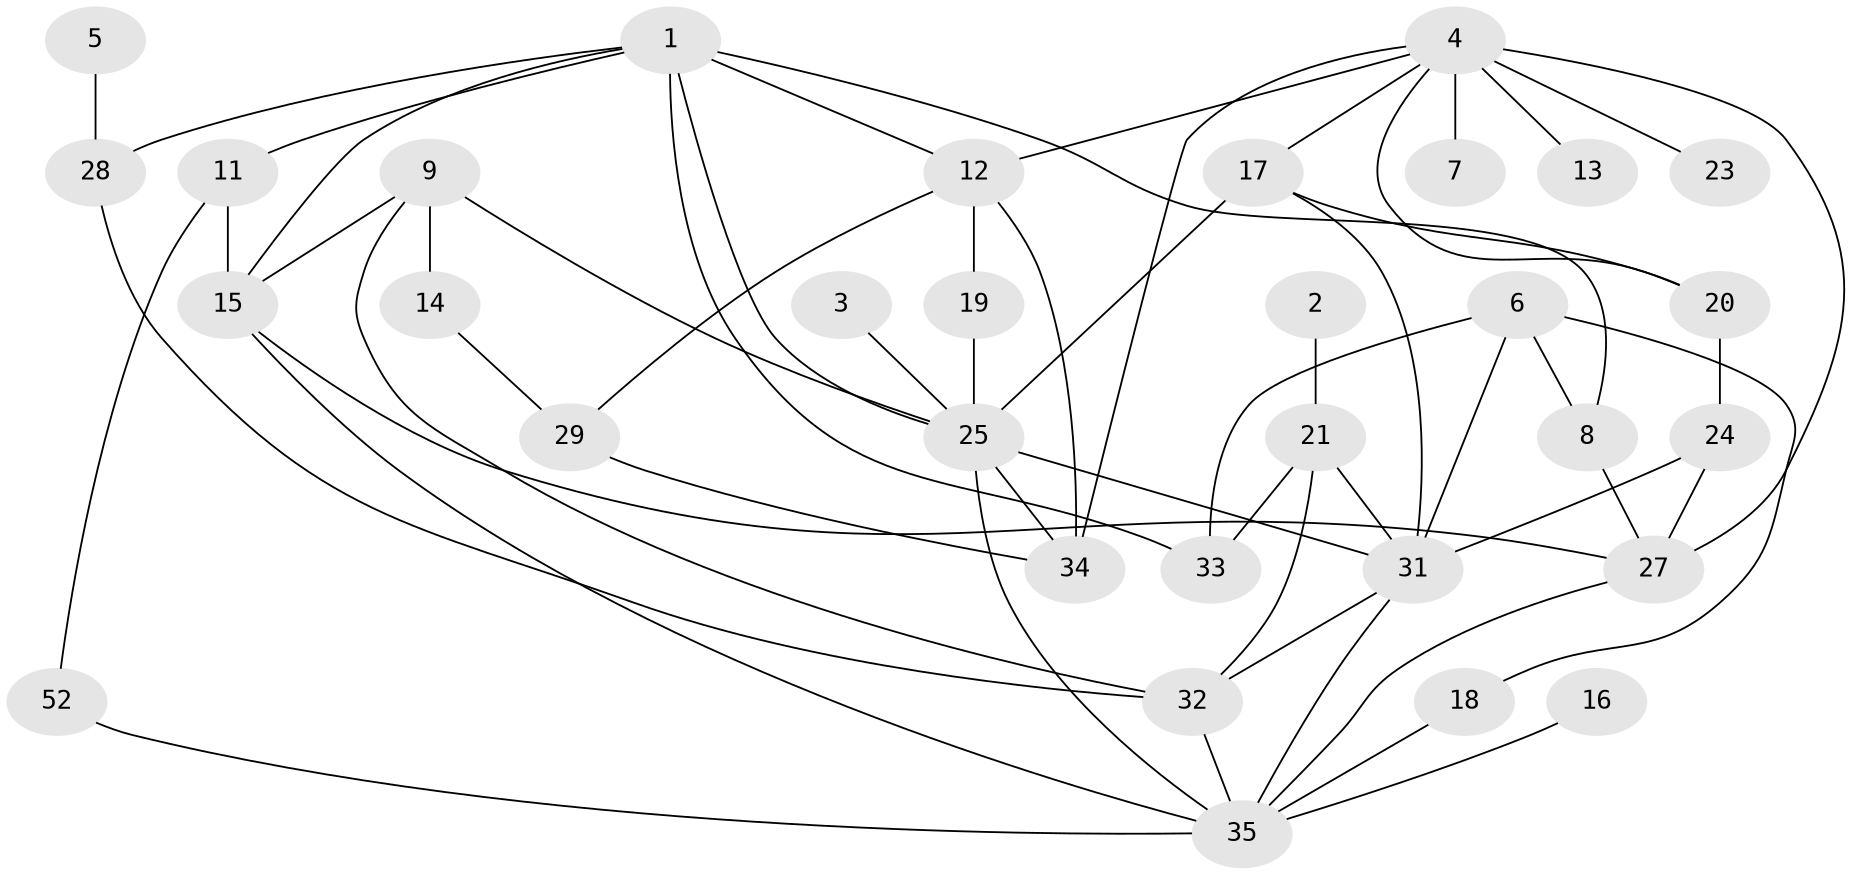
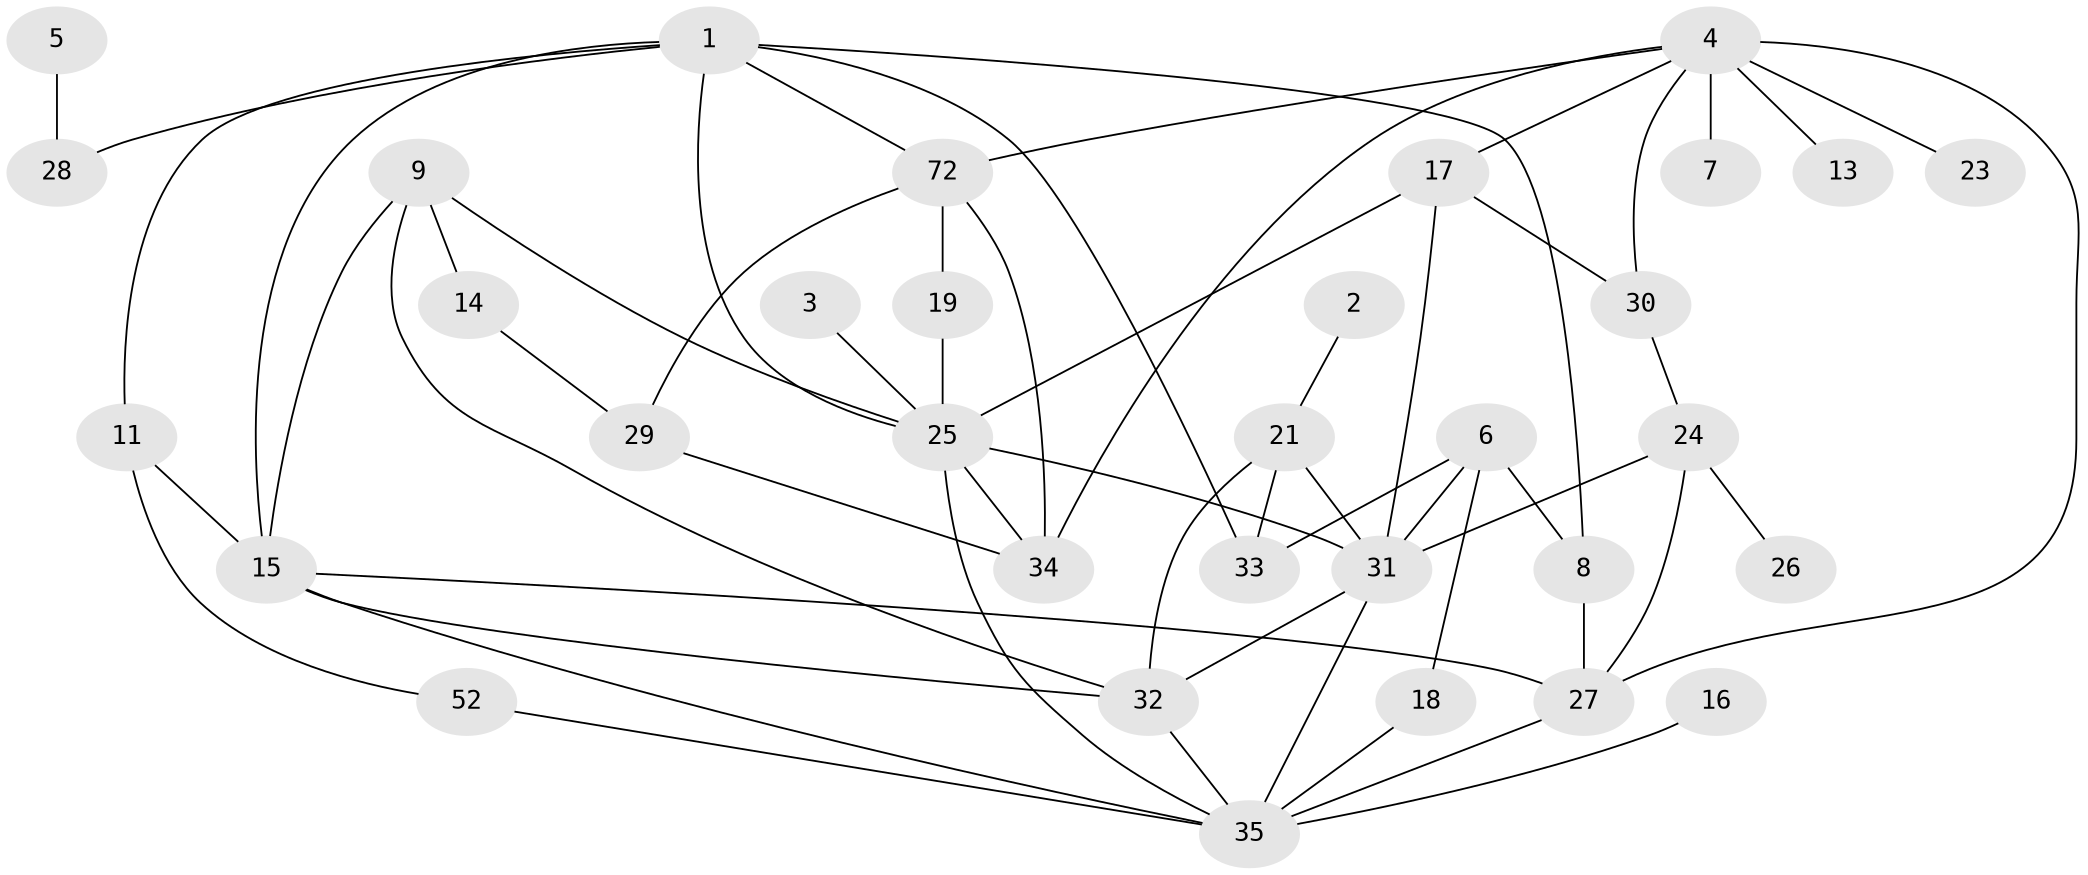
  graph {
    fontname="DejaVu Sans Mono"
    node [color=gray90 fontname="DejaVu Sans Mono" style=filled]
    edge [fontname="DejaVu Sans Mono" weight=1.0]
    1
    8
    11
-   12
+   12 [label=72]
    15
    25
    28
    33
    27
    n10 [label=52]
    34
    19
    29
    35
    18
    31
    32
    2
    21
    3
    4
    7
    13
    17
-   20
+   20 [label=30]
    23
    24
    5
    6
    9
    14
+   26
    16
    1 -- 8
    1 -- 11
    1 -- 12
    1 -- 15
    1 -- 25
    1 -- 28
    1 -- 33
    8 -- 27
    11 -- 15
    11 -- n10
    12 -- 34
    12 -- 19
    12 -- 29
    15 -- 27
    15 -- 35
    25 -- 34
    25 -- 35
    25 -- 31
-   28 -- 32
+   15 -- 32
    27 -- 35
    n10 -- 35
    19 -- 25
    29 -- 34
    18 -- 35
    31 -- 35
    31 -- 32
    32 -- 35
    2 -- 21
    21 -- 33
    21 -- 31 [weight=2.0]
    21 -- 32
    3 -- 25
    4 -- 12
    4 -- 27 [weight=2.0]
    4 -- 34
    4 -- 7
    4 -- 13
    4 -- 17
    4 -- 20
    4 -- 23
    17 -- 25
    17 -- 31
    17 -- 20
    20 -- 24
    24 -- 27
    24 -- 31 [weight=2.0]
+   24 -- 26
    5 -- 28
    6 -- 8
    6 -- 33
    6 -- 18
    6 -- 31
    9 -- 15
    9 -- 25
    9 -- 32
    9 -- 14
    14 -- 29
    16 -- 35
  }
